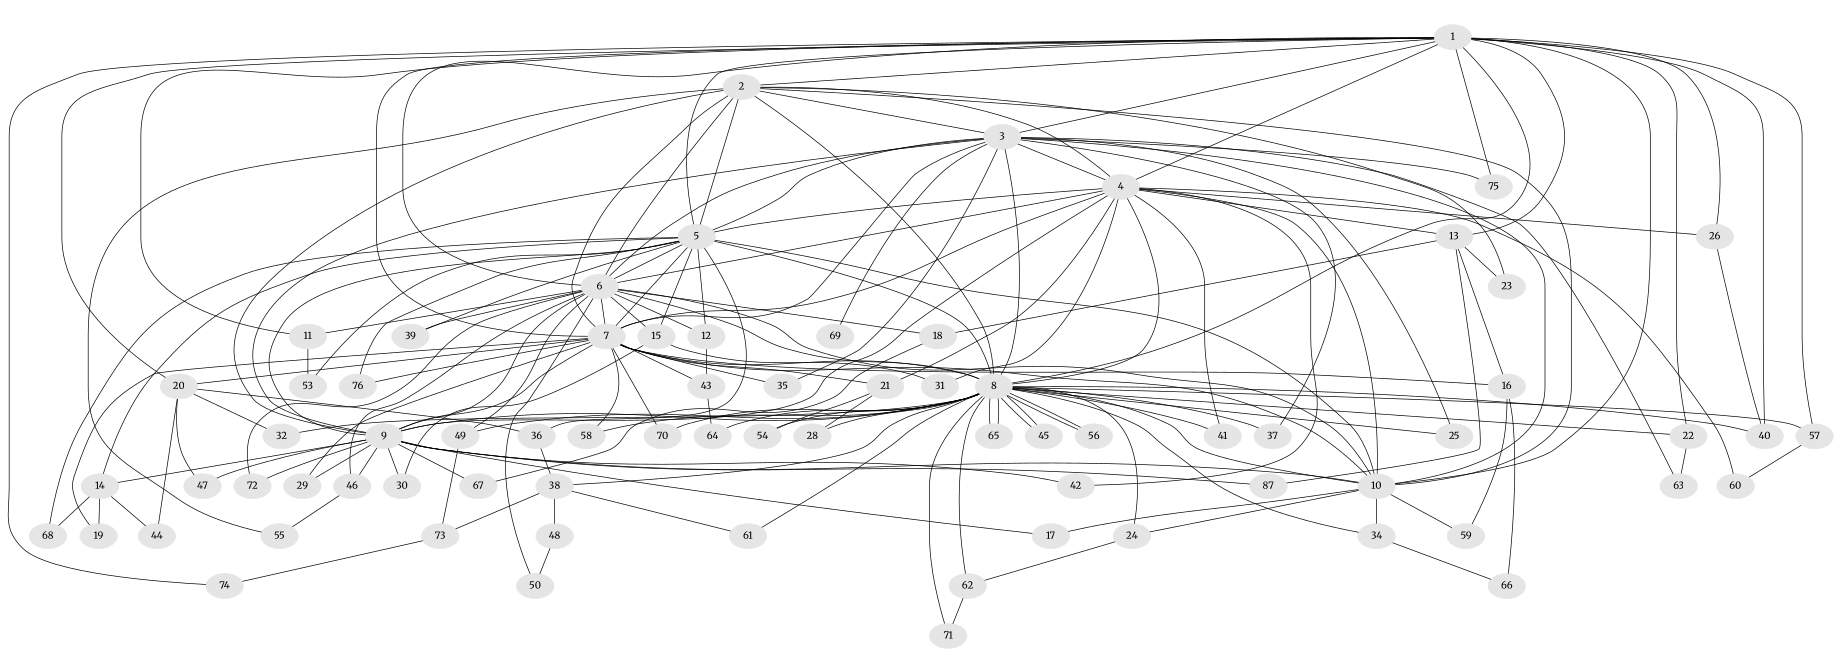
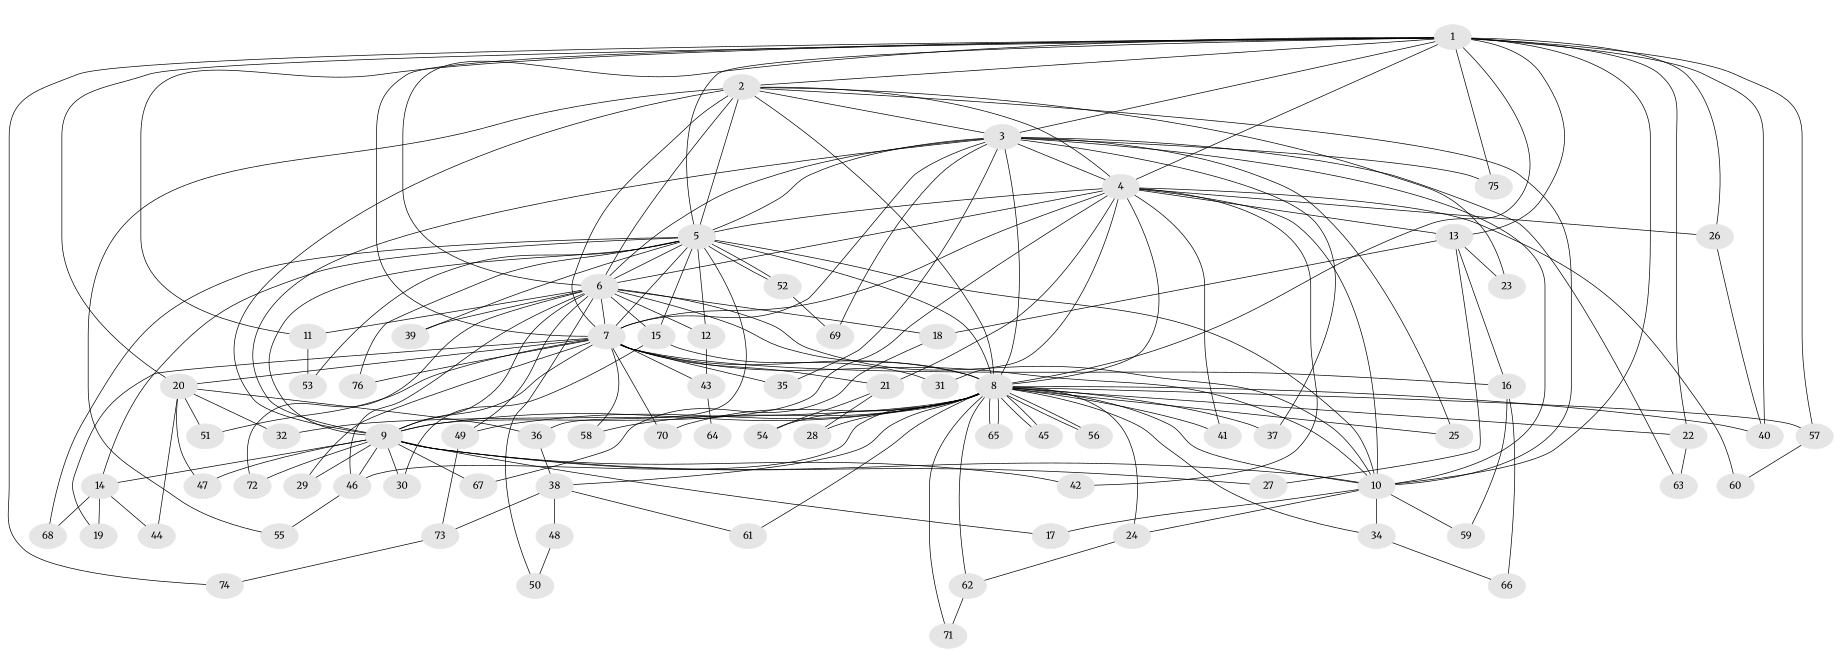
  graph {
    fontname=Merriweather
    node [color=gray90 fontname=Merriweather style=filled]
    edge [fontname=Merriweather]
    1
    2
    3
    4
    5
    6
    7
    8
    10
    11
    13
    20
    22
    26
    57
    74
    75
    40
    9
    23
    55
    25
    35
    37
    63
    69
    21
    31
    41
    42
    60
    12
    14
    15
    36
    39
+   52
    53
    68
    76
    18
    46
    49
    50
    72
    16
    19
    29
    43
+   51
    58
    70
    24
    28
    32
    34
    38
    45
    54
    56
    61
    62
    64
    65
    71
    17
-   27 [label=87]
+   27
    30
    47
    67
    59
    44
    73
    66
    48
    1 -- 2
    1 -- 3
    1 -- 4
    1 -- 5
    1 -- 6
    1 -- 7
    1 -- 8
    1 -- 10
    1 -- 11
    1 -- 13
    1 -- 20
    1 -- 22
    1 -- 26
    1 -- 57
    1 -- 74
    1 -- 75
    1 -- 40
    2 -- 3
    2 -- 4
    2 -- 5
    2 -- 6
    2 -- 7
    2 -- 8
    2 -- 10
    2 -- 9
    2 -- 23
    2 -- 55
    3 -- 4
    3 -- 5
    3 -- 6
    3 -- 7
    3 -- 8
    3 -- 10
    3 -- 75
    3 -- 9
    3 -- 25
    3 -- 35
    3 -- 37
    3 -- 63
    3 -- 69
    4 -- 5
    4 -- 6
    4 -- 7
    4 -- 8
    4 -- 10
    4 -- 13
    4 -- 26
    4 -- 9
    4 -- 21
    4 -- 31
    4 -- 41
    4 -- 42
    4 -- 60
    5 -- 6
    5 -- 7
    5 -- 8
    5 -- 10
    5 -- 9
    5 -- 12
    5 -- 14
    5 -- 15
    5 -- 36
    5 -- 39
+   5 -- 52
+   5 -- 52
    5 -- 53
    5 -- 68
    5 -- 76
    6 -- 7
    6 -- 8
    6 -- 10
    6 -- 11
    6 -- 9
    6 -- 12
    6 -- 15
    6 -- 39
    6 -- 18
    6 -- 46
    6 -- 49
    6 -- 50
    6 -- 72
    7 -- 8
    7 -- 10
    7 -- 20
    7 -- 9
    7 -- 35
    7 -- 21
    7 -- 76
    7 -- 16
    7 -- 19
    7 -- 29
    7 -- 43
+   7 -- 51
    7 -- 58
    7 -- 70
    8 -- 10
    8 -- 22
    8 -- 57
    8 -- 40
    8 -- 9
    8 -- 25
    8 -- 37
    8 -- 41
    8 -- 49
    8 -- 58
    8 -- 70
    8 -- 24
    8 -- 28
    8 -- 32
    8 -- 34
    8 -- 38
    8 -- 45
    8 -- 45
    8 -- 54
    8 -- 56
    8 -- 56
    8 -- 61
    8 -- 62
-   8 -- 64
+   8 -- 46
    8 -- 65
    8 -- 65
    8 -- 71
    10 -- 24
    10 -- 34
    10 -- 17
    10 -- 59
    11 -- 53
    13 -- 23
    13 -- 18
    13 -- 16
    13 -- 27
    20 -- 36
+   20 -- 51
    20 -- 32
    20 -- 47
    20 -- 44
    22 -- 63
    26 -- 40
    57 -- 60
    9 -- 10
    9 -- 42
    9 -- 14
    9 -- 46
    9 -- 72
    9 -- 29
    9 -- 17
    9 -- 27
    9 -- 30
    9 -- 47
    9 -- 67
    21 -- 28
    21 -- 54
    12 -- 43
    14 -- 68
    14 -- 19
    14 -- 44
    15 -- 31
    15 -- 30
    36 -- 38
+   52 -- 69
    18 -- 67
    46 -- 55
    49 -- 73
    16 -- 59
    16 -- 66
    43 -- 64
    24 -- 62
    34 -- 66
    38 -- 61
    38 -- 73
    38 -- 48
    62 -- 71
    73 -- 74
    48 -- 50
  }
